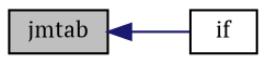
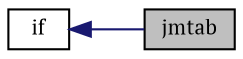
  digraph {
    rankdir=LR
    fontname="PT Serif"
    node [color=black fontname="PT Serif" fontsize=10 shape=record]
    n1 [fillcolor=grey75 fontcolor=black height=0.2 label=jmtab style=filled width=0.4]
    n2 [height=0.2 label=if width=0.4]
-   n1 -> n2 [color=midnightblue dir=back fontname="PT Serif" fontsize=10 labelfontname=FreeSans labelfontsize=10 style=solid]
+   n2 -> n1 [color=midnightblue dir=back fontname="PT Serif" fontsize=10 labelfontname=FreeSans labelfontsize=10 style=solid]
  }
